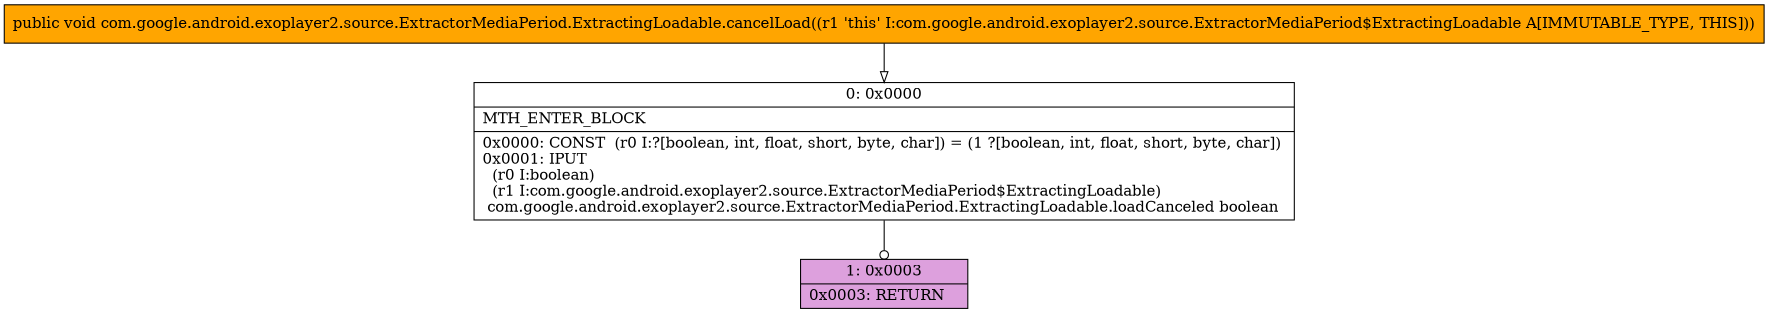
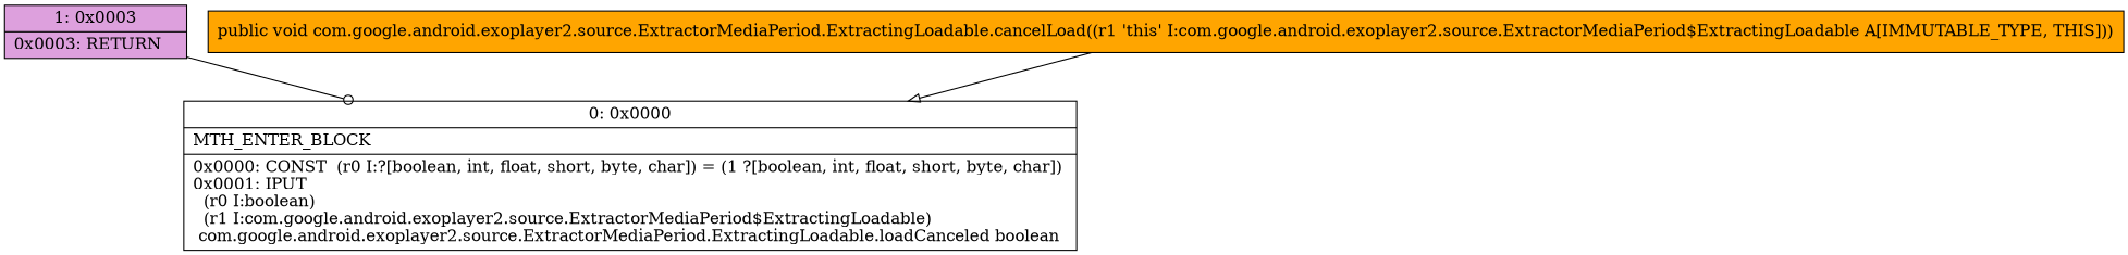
  digraph {
    node [shape=record style=filled]
    n1 [label="{0\:\ 0x0000|MTH_ENTER_BLOCK\l|0x0000: CONST  (r0 I:?[boolean, int, float, short, byte, char]) = (1 ?[boolean, int, float, short, byte, char]) \l0x0001: IPUT  \l  (r0 I:boolean)\l  (r1 I:com.google.android.exoplayer2.source.ExtractorMediaPeriod$ExtractingLoadable)\l com.google.android.exoplayer2.source.ExtractorMediaPeriod.ExtractingLoadable.loadCanceled boolean \l}" fillcolor=white]
    n2 [label="{1\:\ 0x0003|0x0003: RETURN   \l}" fillcolor=plum]
    n3 [label="{public void com.google.android.exoplayer2.source.ExtractorMediaPeriod.ExtractingLoadable.cancelLoad((r1 'this' I:com.google.android.exoplayer2.source.ExtractorMediaPeriod$ExtractingLoadable A[IMMUTABLE_TYPE, THIS])) }" fillcolor=orange]
-   n1 -> n2 [arrowhead=odot]
+   n2 -> n1 [arrowhead=odot]
    n3 -> n1 [arrowhead=onormal]
  }
